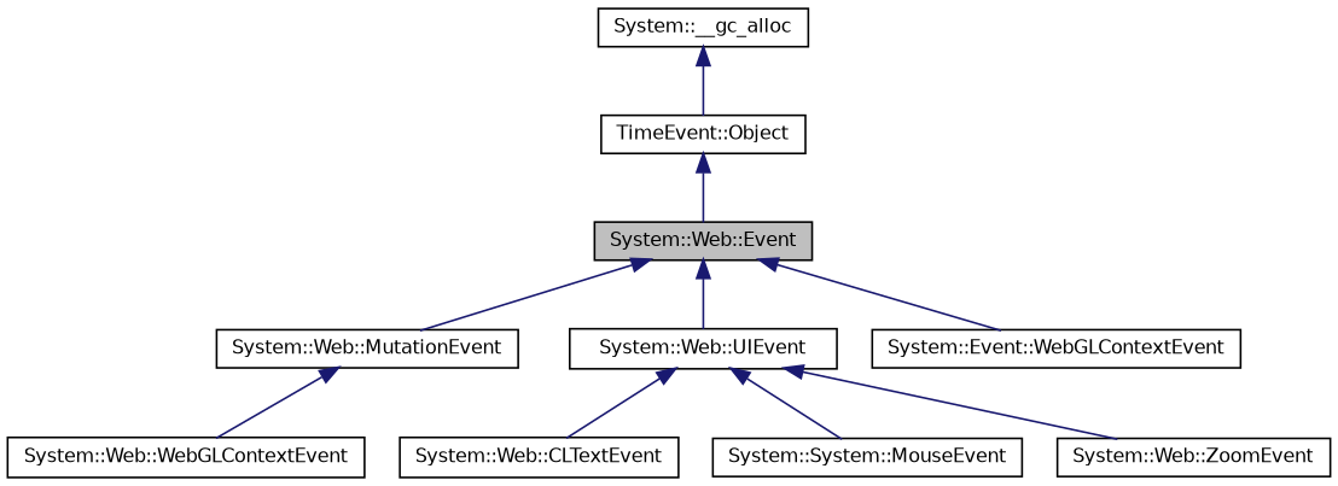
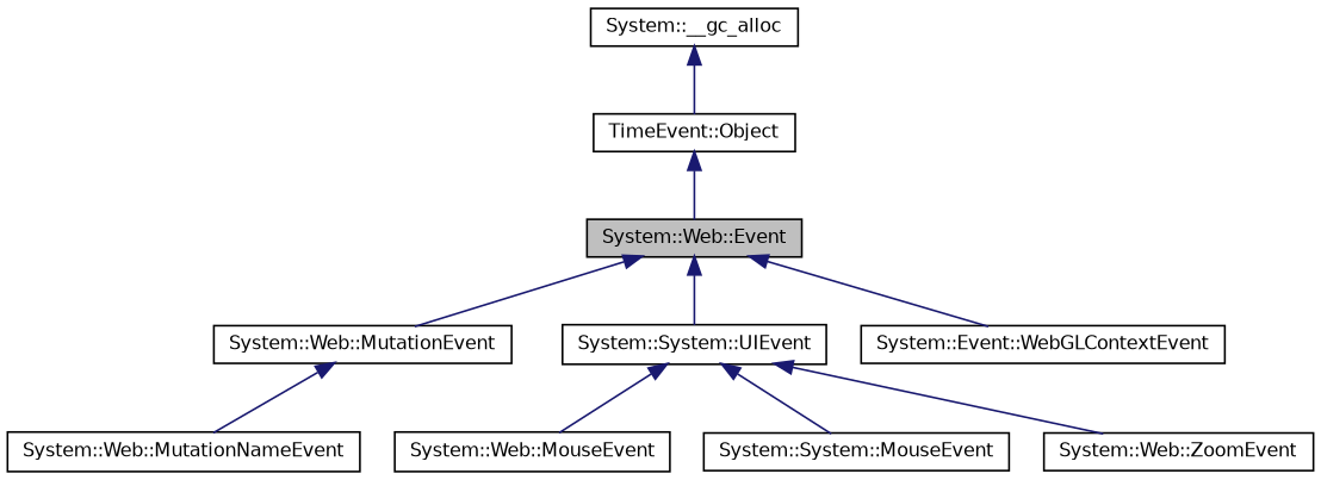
  digraph {
    rankdir=TB
    node [color=black fillcolor=white fontname=Helvetica fontsize=10 shape=record style=filled]
    edge [color=midnightblue dir=back fontname=Helvetica fontsize=10 labelfontname=Helvetica labelfontsize=10 style=solid]
    n1 [fillcolor=grey75 fontcolor=black height=0.2 label="System::Web::Event" width=0.4]
    n2 [height=0.2 label="System::Web::MutationEvent" width=0.4]
-   n3 [height=0.2 label="System::Web::UIEvent" width=0.4]
+   n3 [height=0.2 label="System::System::UIEvent" width=0.4]
    n4 [height=0.2 label="System::Event::WebGLContextEvent" width=0.4]
-   n5 [height=0.2 label="System::Web::WebGLContextEvent" width=0.4]
-   n6 [height=0.2 label="System::Web::CLTextEvent" width=0.4]
+   n5 [height=0.2 label="System::Web::MutationNameEvent" width=0.4]
+   n6 [height=0.2 label="System::Web::MouseEvent" width=0.4]
    n7 [height=0.2 label="System::System::MouseEvent" width=0.4]
    n8 [height=0.2 label="System::Web::ZoomEvent" width=0.4]
    n9 [height=0.2 label="TimeEvent::Object" width=0.4]
    n10 [height=0.2 label="System::__gc_alloc" width=0.4]
    n1 -> n2
    n1 -> n3
    n1 -> n4
    n2 -> n5
    n3 -> n6
    n3 -> n7
    n3 -> n8
    n9 -> n1
    n10 -> n9
  }
